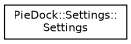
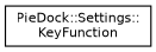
  digraph {
    rankdir=LR
-   n1 [color=black fillcolor=white fontname=Helvetica fontsize=10 height=0.2 label="PieDock::Settings::\lSettings" shape=record style=filled width=0.4]
+   n1 [color=black fillcolor=white fontname=Helvetica fontsize=10 height=0.2 label="PieDock::Settings::\lKeyFunction" shape=record style=filled width=0.4]
  }
